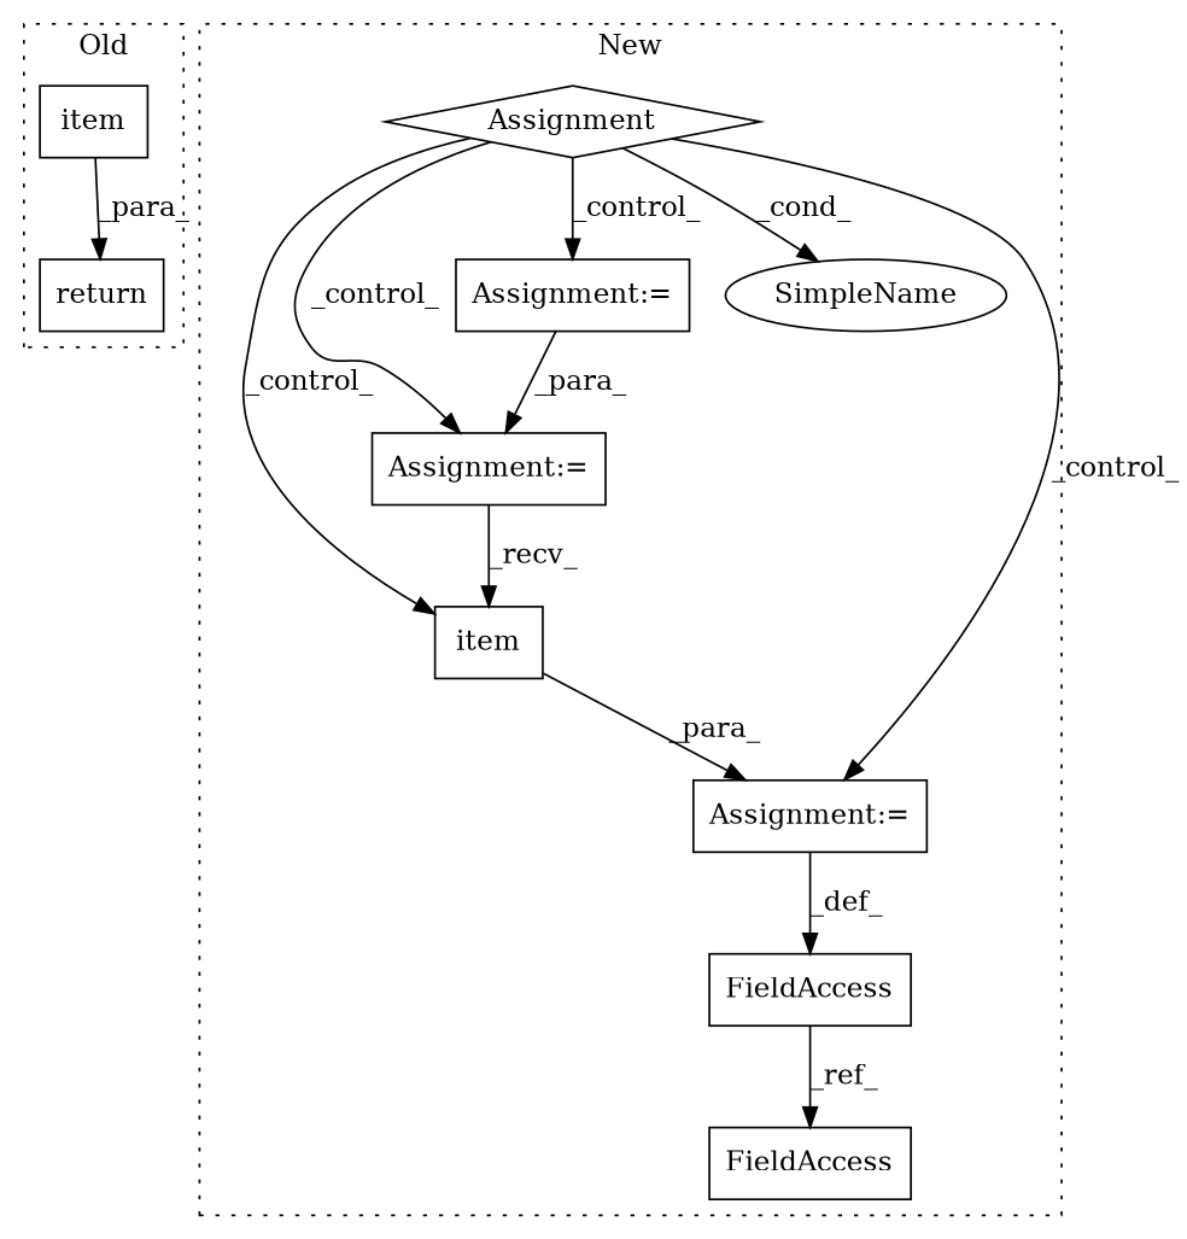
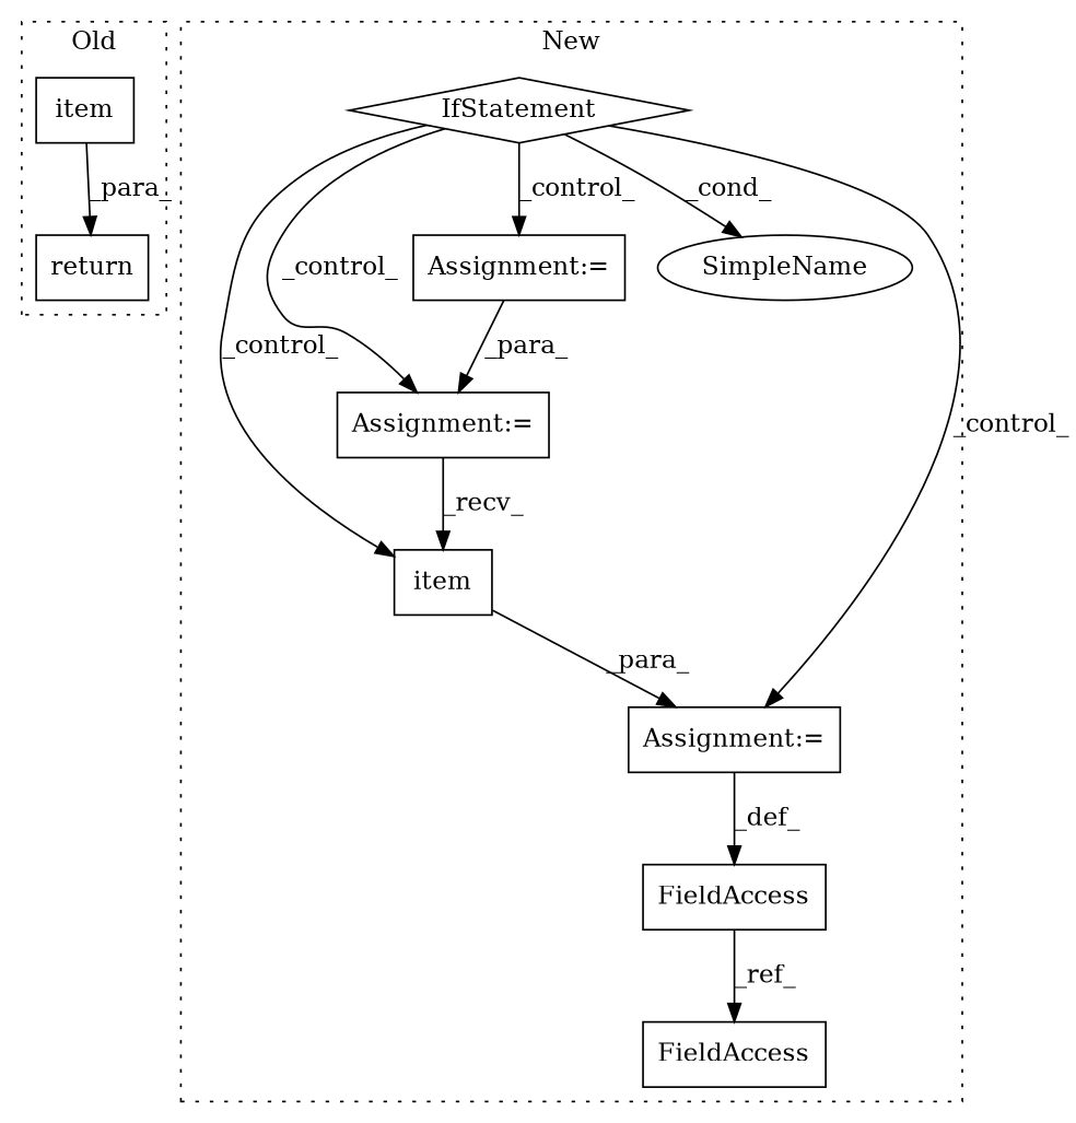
  digraph {
    node [a=7 l=1 shape=box]
    n1 [a=32 l=6 label=item s=7406]
    n2 [a=41 l=7 label=return s=7388]
    n3 [a=32 l=6 label=item s=7133]
    n4 [label="Assignment:=" s=7127]
    n5 [label="Assignment:=" s=6860]
    n6 [a=42 label=SimpleName shape=ellipse l=""]
    n7 [a=22 l=14 label=FieldAccess s=7113]
    n8 [a=22 l=14 label=FieldAccess s=7158]
-   n9 [a=25 l="4,2" label=Assignment s="6669,6691" shape=diamond]
+   n9 [a=25 l="4,2" label=IfStatement s="6669,6691" shape=diamond]
    n10 [label="Assignment:=" s=6936]
    subgraph cluster_1 {
      label=Old
      style=dotted
      n1
      n2
    }
    subgraph cluster_2 {
      label=New
      style=dotted
      n3
      n4
      n5
      n6
      n7
      n8
      n9
      n10
    }
    n1 -> n2 [label=_para_]
    n3 -> n4 [label=_para_]
    n4 -> n7 [label=_def_]
    n5 -> n10 [label=_para_]
    n7 -> n8 [label=_ref_]
    n9 -> n3 [label=_control_]
    n9 -> n4 [label=_control_]
    n9 -> n5 [label=_control_]
    n9 -> n6 [label=_cond_]
    n9 -> n10 [label=_control_]
    n10 -> n3 [label=_recv_]
  }
